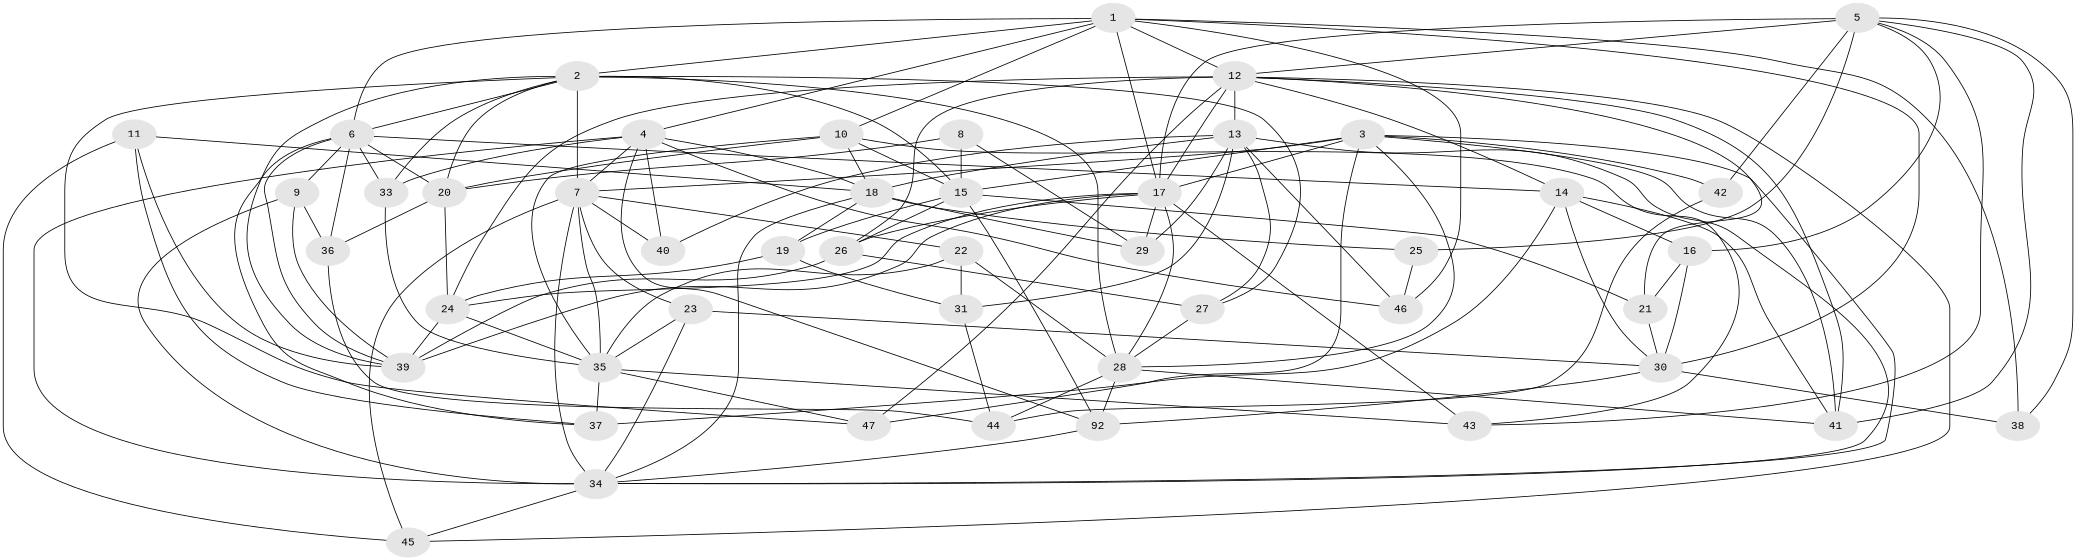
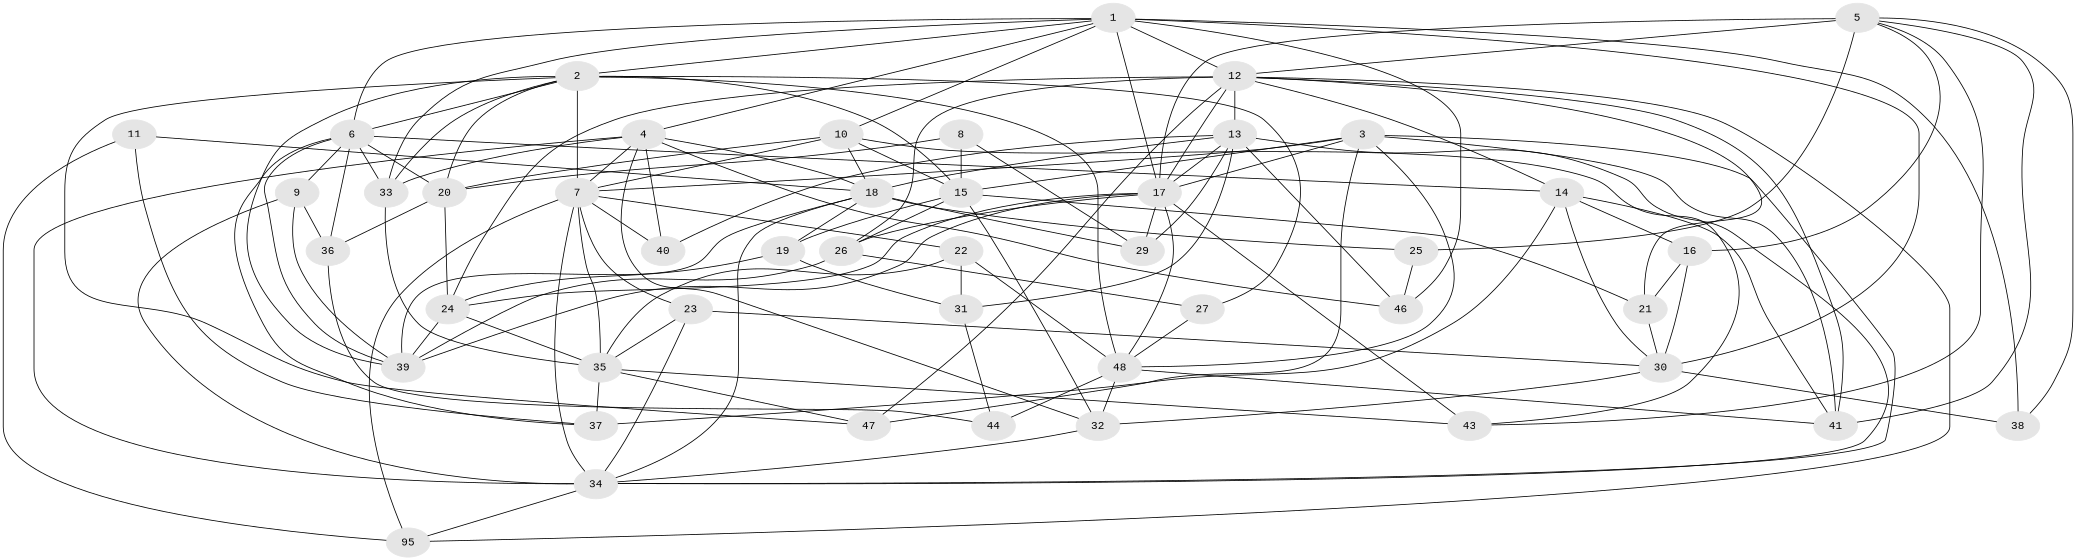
  graph {
    fontname="Liberation Mono"
    node [color=gray90 fontname="Liberation Mono" style=filled]
    edge [fontname="Liberation Mono" weight=1.0]
    1
    2
    4
    6
    10
    17
    30
    33
    38
    46
    12
    7
    15
    20
    27
-   28
+   28 [label=48]
    39
    47
    34
    18
-   32 [label=92]
+   32
    40
    5
    41
-   42
    16
    25
    43
    9
    14
    36
    37
    35
    29
    24
    26
    22
    23
-   45
+   45 [label=95]
    21
    19
    44
    3
    13
    31
    8
    11
    1 -- 2 [weight=2.0]
    1 -- 4
    1 -- 6
    1 -- 10
    1 -- 17
    1 -- 30 [weight=2.0]
+   1 -- 33
    1 -- 38
    1 -- 46
    1 -- 12
    2 -- 6
    2 -- 33
    2 -- 7 [weight=2.0]
    2 -- 15
    2 -- 20
    2 -- 27
    2 -- 28
    2 -- 39
    2 -- 47
    4 -- 33
    4 -- 46
    4 -- 7
    4 -- 34 [weight=2.0]
    4 -- 18
    4 -- 32
    4 -- 40 [weight=2.0]
    6 -- 33 [weight=2.0]
    6 -- 20
    6 -- 39
    6 -- 9
    6 -- 14
    6 -- 36
    6 -- 37
    10 -- 15 [weight=3.0]
    10 -- 20
    10 -- 18
    10 -- 43
-   10 -- 35
+   10 -- 7
    17 -- 28
    17 -- 39
    17 -- 43
    17 -- 29
    17 -- 24
    17 -- 26 [weight=2.0]
    30 -- 38 [weight=2.0]
    30 -- 32 [weight=2.0]
    33 -- 35
    12 -- 17
    12 -- 47
    12 -- 41 [weight=2.0]
    12 -- 14
    12 -- 24 [weight=2.0]
    12 -- 26
    12 -- 45
    12 -- 21
    12 -- 13
    7 -- 34
    7 -- 40
    7 -- 35
    7 -- 22
    7 -- 23
    7 -- 45
    15 -- 32
    15 -- 26 [weight=2.0]
    15 -- 21
    15 -- 19
    20 -- 36
    20 -- 24 [weight=3.0]
    27 -- 28
    28 -- 32
    28 -- 41
    28 -- 44
    34 -- 45
    18 -- 34
    18 -- 25
    18 -- 29
    18 -- 19
    32 -- 34
    5 -- 17 [weight=2.0]
    5 -- 38
    5 -- 12
    5 -- 41
-   5 -- 42 [weight=2.0]
    5 -- 16
    5 -- 25 [weight=2.0]
    5 -- 43
-   42 -- 44
    16 -- 30
    16 -- 21
    25 -- 46
    9 -- 39
    9 -- 34
    9 -- 36
    14 -- 30
    14 -- 41
    14 -- 16
    14 -- 37
    36 -- 44
    35 -- 47
    35 -- 43
    35 -- 37
    24 -- 39
    24 -- 35 [weight=2.0]
    26 -- 27
    26 -- 39 [weight=2.0]
    22 -- 28
    22 -- 35
    22 -- 31
    23 -- 30
    23 -- 34
    23 -- 35
    21 -- 30
    19 -- 24
    19 -- 31
    3 -- 17
    3 -- 7
    3 -- 15
    3 -- 28
    3 -- 47
    3 -- 34
    3 -- 41
-   3 -- 42
    13 -- 46
-   13 -- 27
+   13 -- 17
    13 -- 34
    13 -- 18 [weight=3.0]
    13 -- 40
    13 -- 29
    13 -- 31
    31 -- 44
    8 -- 15 [weight=2.0]
    8 -- 20
    8 -- 29
-   11 -- 39
+   18 -- 39
    11 -- 18
    11 -- 37
    11 -- 45
  }
